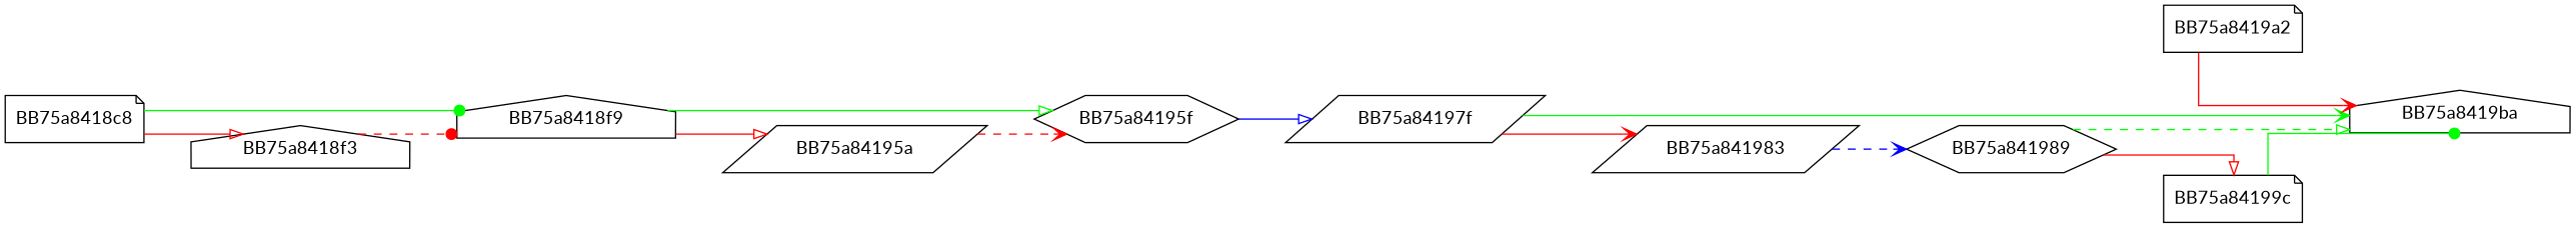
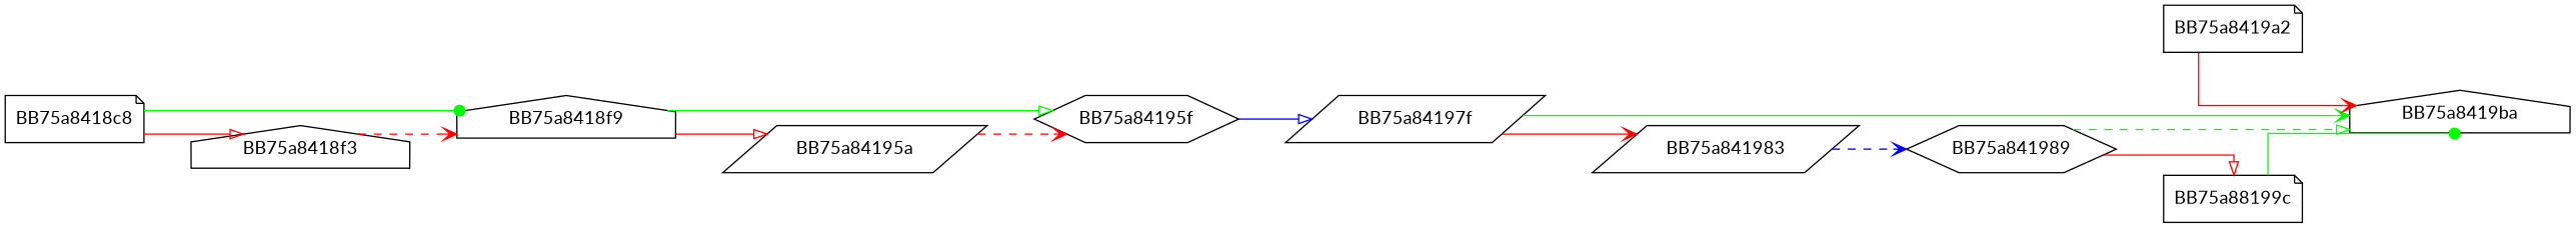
  digraph {
    fontname=Lato
    rankdir=LR
    splines=ortho
    node [fontname=Lato shape=house]
    edge [arrowhead=onormal color=red fontname=Lato style=solid]
    BB75a8418f9
    BB75a8418c8 [shape=note]
    BB75a8418f3
    BB75a84195f [shape=hexagon]
    BB75a84195a [shape=parallelogram]
    BB75a84197f [shape=parallelogram]
    BB75a8419ba
    BB75a841983 [shape=parallelogram]
    BB75a841989 [shape=hexagon]
-   BB75a84199c [shape=note]
+   BB75a84199c [shape=note label=BB75a88199c]
    BB75a8419a2 [shape=note]
    BB75a8418f9 -> BB75a84195f [color=green]
    BB75a8418f9 -> BB75a84195a
    BB75a8418c8 -> BB75a8418f9 [arrowhead=dot color=green]
    BB75a8418c8 -> BB75a8418f3
-   BB75a8418f3 -> BB75a8418f9 [arrowhead=dot style=dashed]
+   BB75a8418f3 -> BB75a8418f9 [arrowhead=vee style=dashed]
    BB75a84195f -> BB75a84197f [color=blue]
    BB75a84195a -> BB75a84195f [arrowhead=vee style=dashed]
    BB75a84197f -> BB75a8419ba [arrowhead=vee color=green]
    BB75a84197f -> BB75a841983 [arrowhead=vee]
    BB75a841983 -> BB75a841989 [arrowhead=vee color=blue style=dashed]
    BB75a841989 -> BB75a8419ba [color=green style=dashed]
    BB75a841989 -> BB75a84199c
    BB75a84199c -> BB75a8419ba [arrowhead=dot color=green]
    BB75a8419a2 -> BB75a8419ba [arrowhead=vee]
  }
